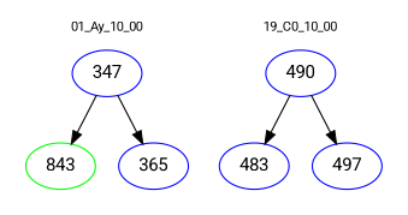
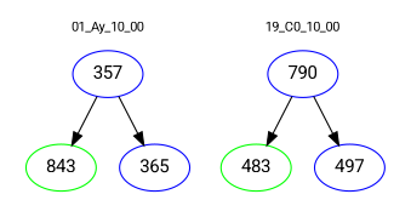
  digraph {
    fontname=Roboto
    node [color=blue fontname=Roboto]
    edge [color=black fontname=Roboto]
-   n1 [label=347]
+   n1 [label=357]
    n2 [color=green label=843]
    n3 [label=365]
-   n4 [label=490]
-   n5 [label=483]
+   n4 [label=790]
+   n5 [color=green label=483]
    n6 [label=497]
    subgraph cluster_1 {
      color=white
      fontsize=10
      label="01_Ay_10_00"
      n1
      n2
      n3
    }
    subgraph cluster_2 {
      color=white
      fontsize=10
      label="19_C0_10_00"
      n4
      n5
      n6
    }
    n1 -> n2
    n1 -> n3
    n4 -> n5
    n4 -> n6
  }
